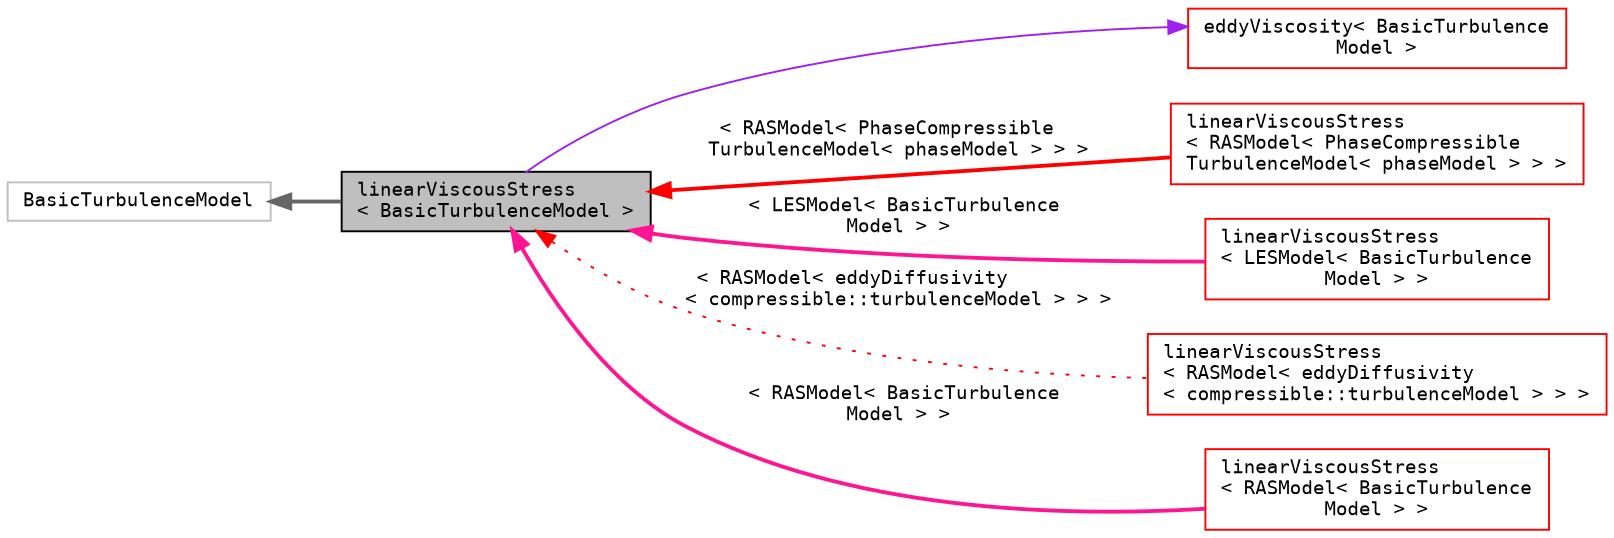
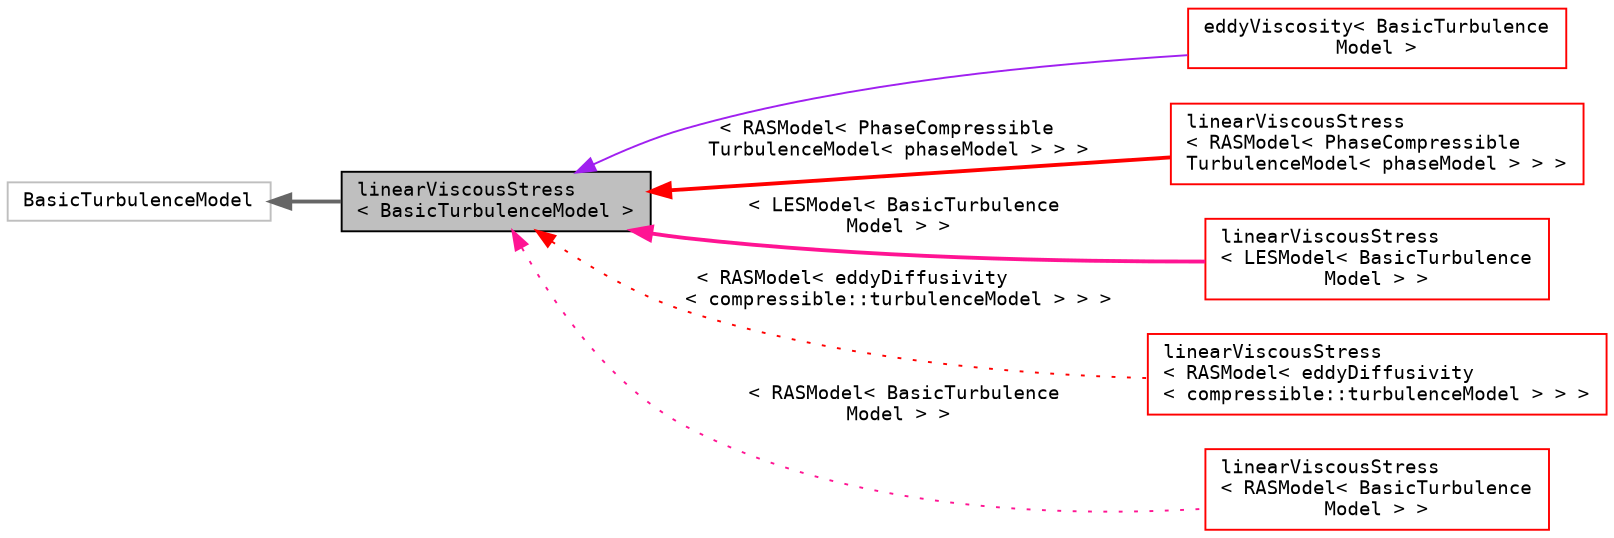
  digraph {
    fontname="DejaVu Sans Mono"
    rankdir=LR
    node [color=red fontname="DejaVu Sans Mono" fontsize=10 shape=record]
    edge [color=red dir=back fontname="DejaVu Sans Mono" fontsize=10 labelfontname=FreeSans labelfontsize=10 style=bold]
    n1 [color=black fillcolor=grey75 fontcolor=black height=0.2 label="linearViscousStress\l\< BasicTurbulenceModel \>" style=filled width=0.4]
    n2 [height=0.2 label="eddyViscosity\< BasicTurbulence\lModel \>" width=0.4]
    n3 [height=0.2 label="linearViscousStress\l\< RASModel\< PhaseCompressible\lTurbulenceModel\< phaseModel \> \> \>" width=0.4]
    n4 [height=0.2 label="linearViscousStress\l\< LESModel\< BasicTurbulence\lModel \> \>" width=0.4]
    n5 [height=0.2 label="linearViscousStress\l\< RASModel\< eddyDiffusivity\l\< compressible::turbulenceModel \> \> \>" width=0.4]
    n6 [height=0.2 label="linearViscousStress\l\< RASModel\< BasicTurbulence\lModel \> \>" width=0.4]
    n7 [color=grey75 height=0.2 label=BasicTurbulenceModel width=0.4]
-   n2 -> n1 [color=purple style=solid]
+   n1 -> n2 [color=purple style=solid]
    n1 -> n3 [label=" \< RASModel\< PhaseCompressible\lTurbulenceModel\< phaseModel \> \> \>"]
    n1 -> n4 [color=deeppink label=" \< LESModel\< BasicTurbulence\lModel \> \>"]
    n1 -> n5 [label=" \< RASModel\< eddyDiffusivity\l\< compressible::turbulenceModel \> \> \>" style=dotted]
-   n1 -> n6 [color=deeppink label=" \< RASModel\< BasicTurbulence\lModel \> \>"]
+   n1 -> n6 [color=deeppink label=" \< RASModel\< BasicTurbulence\lModel \> \>" style=dotted]
    n7 -> n1 [color=gray40]
  }
